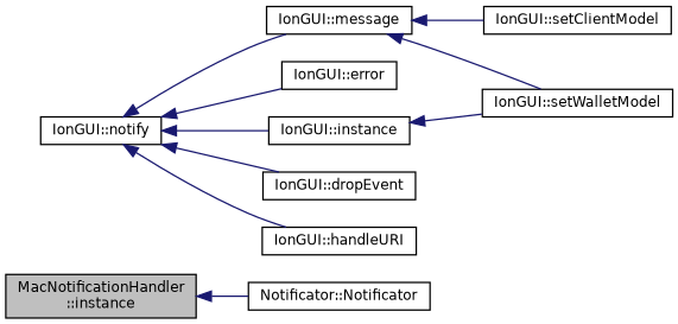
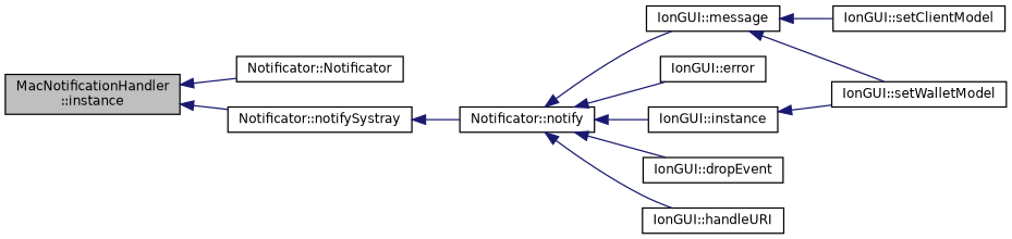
  digraph {
    rankdir=LR
    node [color=black fillcolor=white fontname=Helvetica fontsize=10 shape=record style=filled]
    edge [color=midnightblue dir=back fontname=Helvetica fontsize=10 labelfontname=Helvetica labelfontsize=10 style=solid]
    n1 [fillcolor=grey75 fontcolor=black height=0.2 label="MacNotificationHandler\l::instance" width=0.4]
    n2 [height=0.2 label="Notificator::Notificator" width=0.4]
-   n4 [height=0.2 label="IonGUI::notify" width=0.4]
+   n3 [height=0.2 label="Notificator::notifySystray" width=0.4]
+   n4 [height=0.2 label="Notificator::notify" width=0.4]
    n5 [height=0.2 label="IonGUI::message" width=0.4]
    n6 [height=0.2 label="IonGUI::error" width=0.4]
    n7 [height=0.2 label="IonGUI::instance" width=0.4]
    n8 [height=0.2 label="IonGUI::dropEvent" width=0.4]
    n9 [height=0.2 label="IonGUI::handleURI" width=0.4]
    n10 [height=0.2 label="IonGUI::setClientModel" width=0.4]
    n11 [height=0.2 label="IonGUI::setWalletModel" width=0.4]
    n1 -> n2
+   n1 -> n3
+   n3 -> n4
    n4 -> n5
    n4 -> n6
    n4 -> n7
    n4 -> n8
    n4 -> n9
    n5 -> n10
    n5 -> n11
    n7 -> n11
  }
